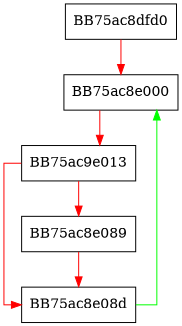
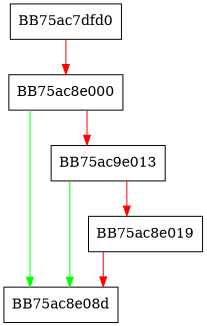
  digraph {
    splines=ortho
    node [shape=box]
    edge [color=red]
-   BB75ac8dfd0
+   BB75ac8dfd0 [label=BB75ac7dfd0]
    BB75ac8e000
    n3 [label=BB75ac8e08d]
    n4 [label=BB75ac9e013]
-   BB75ac8e019 [label=BB75ac8e089]
+   BB75ac8e019
    BB75ac8dfd0 -> BB75ac8e000
-   n3 -> BB75ac8e000 [color=green]
+   BB75ac8e000 -> n3 [color=green]
    BB75ac8e000 -> n4
-   n4 -> n3
+   n4 -> n3 [color=green]
    n4 -> BB75ac8e019
    BB75ac8e019 -> n3
  }
